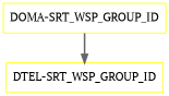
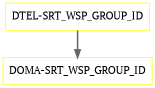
  digraph {
    fontname="PT Serif"
    node [color=yellow shape=box fontname="PT Serif"]
    "DTEL-SRT_WSP_GROUP_ID"
    "DOMA-SRT_WSP_GROUP_ID"
-   "DOMA-SRT_WSP_GROUP_ID" -> "DTEL-SRT_WSP_GROUP_ID" [color=gray40 style=bold fontname="PT Serif"]
+   "DTEL-SRT_WSP_GROUP_ID" -> "DOMA-SRT_WSP_GROUP_ID" [color=gray40 style=bold fontname="PT Serif"]
  }
